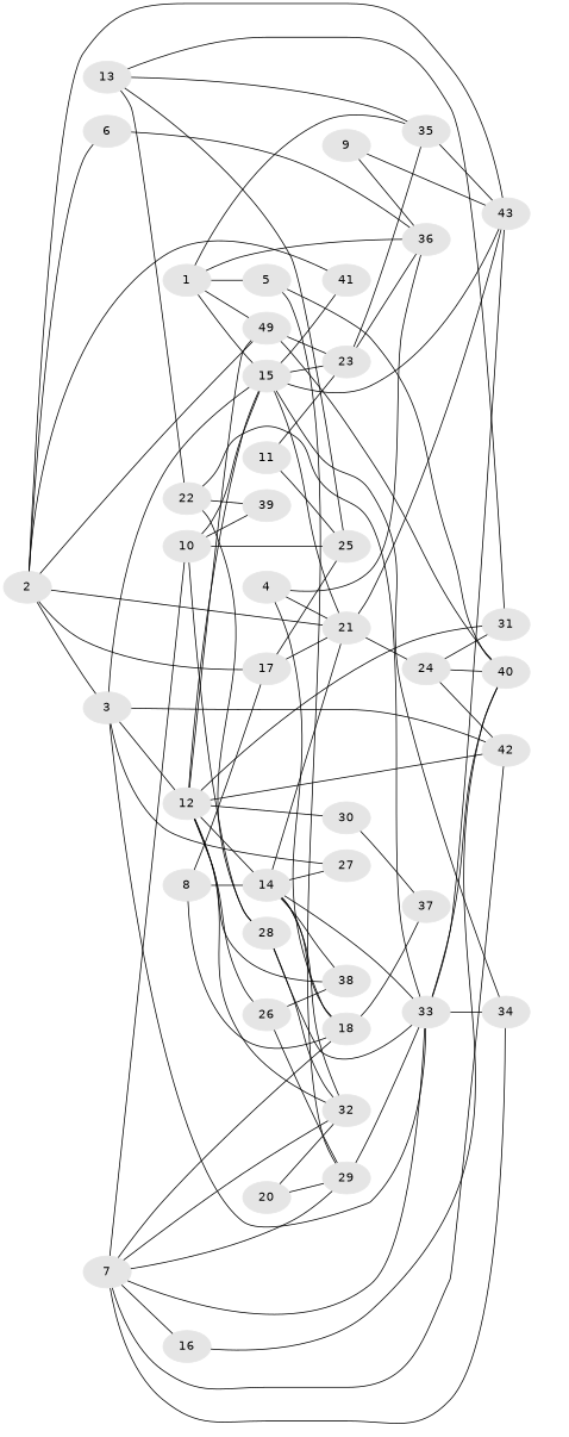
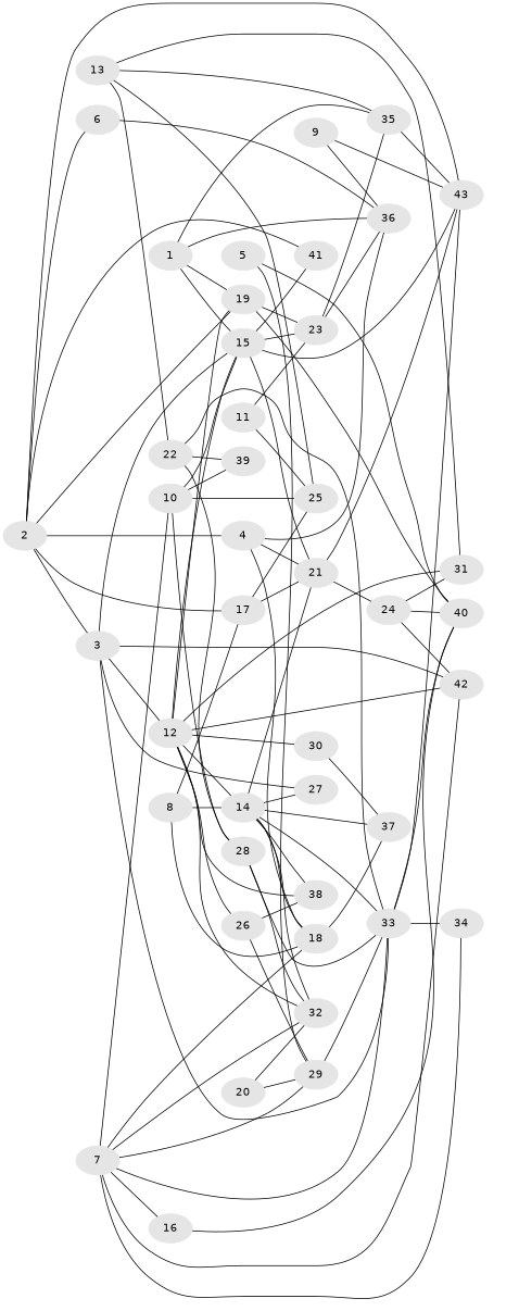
  graph {
    fontname="DejaVu Sans"
    rankdir=LR
    node [color=gray90 fontname="DejaVu Sans" style=filled]
    edge [fontname="DejaVu Sans" weight=1.0]
    1
    5
    15
-   19 [label=49]
+   19
    35
    36
    29
    40
    21
    41
    43
    34
    23
    2
    3
    6
    17
    27
    12
    33
    42
    16
    25
    24
    32
    14
    26
    30
    31
    38
    4
    18
    37
    7
    10
    28
    39
    8
    9
    11
    13
    22
    20
-   1 -- 5
    1 -- 15
    1 -- 19
    1 -- 35
    1 -- 36
    5 -- 29
    5 -- 40
    15 -- 21
    15 -- 41
    15 -- 43
-   15 -- 34
    15 -- 23
    19 -- 40
    19 -- 23
    35 -- 43
    29 -- 33
    21 -- 43
    21 -- 24
    23 -- 35
    23 -- 36
    2 -- 19
-   2 -- 21
+   2 -- 4
    2 -- 41
    2 -- 43
    2 -- 3 [weight=2.0]
    2 -- 6
    2 -- 17
    3 -- 15 [weight=2.0]
    3 -- 27
    3 -- 12
    3 -- 33
    3 -- 42
    6 -- 36
    17 -- 21
    17 -- 25
    12 -- 15
    12 -- 19
    12 -- 42
    12 -- 32 [weight=2.0]
    12 -- 14
    12 -- 26 [weight=2.0]
    12 -- 30
    12 -- 31
    12 -- 38
    33 -- 40
    33 -- 43
    33 -- 34 [weight=2.0]
    16 -- 40
    24 -- 40
    24 -- 42
    24 -- 31
    14 -- 21
    14 -- 27
    14 -- 33
    14 -- 32
    14 -- 38
    14 -- 18
+   14 -- 37
    26 -- 29
    26 -- 38
    30 -- 37
    4 -- 36
    4 -- 21
    4 -- 18
    18 -- 37
    7 -- 29 [weight=2.0]
    7 -- 34
    7 -- 33
    7 -- 42
    7 -- 16 [weight=2.0]
    7 -- 32
    7 -- 18
    7 -- 10
    10 -- 15
    10 -- 25
    10 -- 28
    10 -- 39
    28 -- 33
    28 -- 32
    8 -- 17
    8 -- 14
    8 -- 18
    9 -- 36
    9 -- 43
    11 -- 23
    11 -- 25
    13 -- 35
    13 -- 25
    13 -- 31
    13 -- 22
    22 -- 33
    22 -- 28
    22 -- 39 [weight=2.0]
    20 -- 29
    20 -- 32
  }
